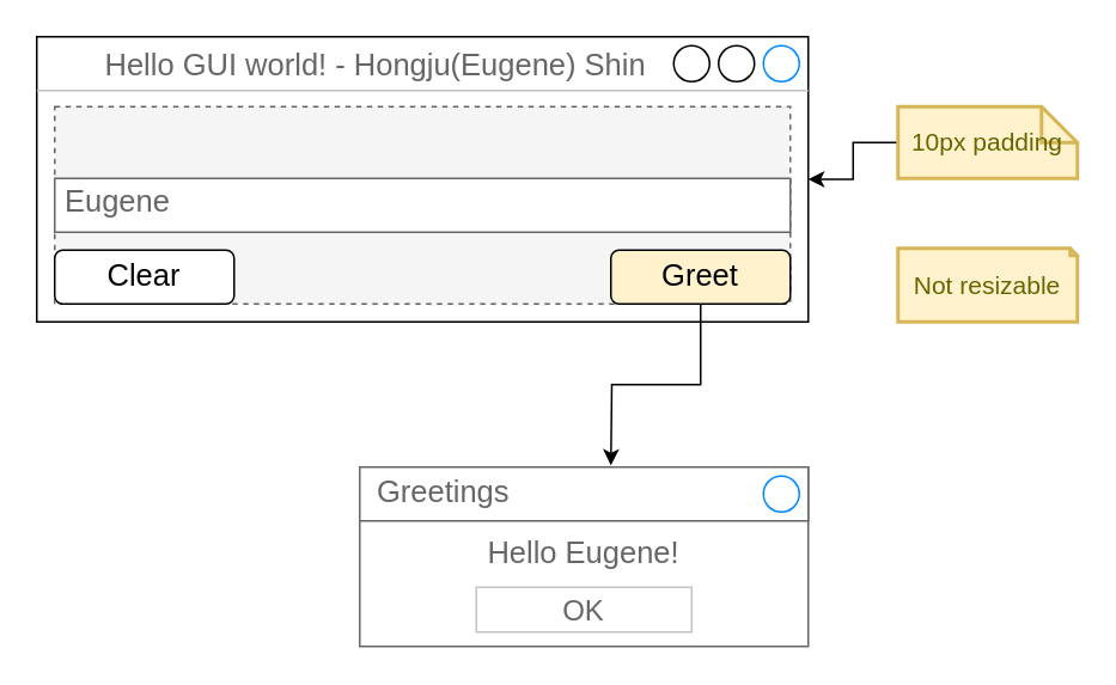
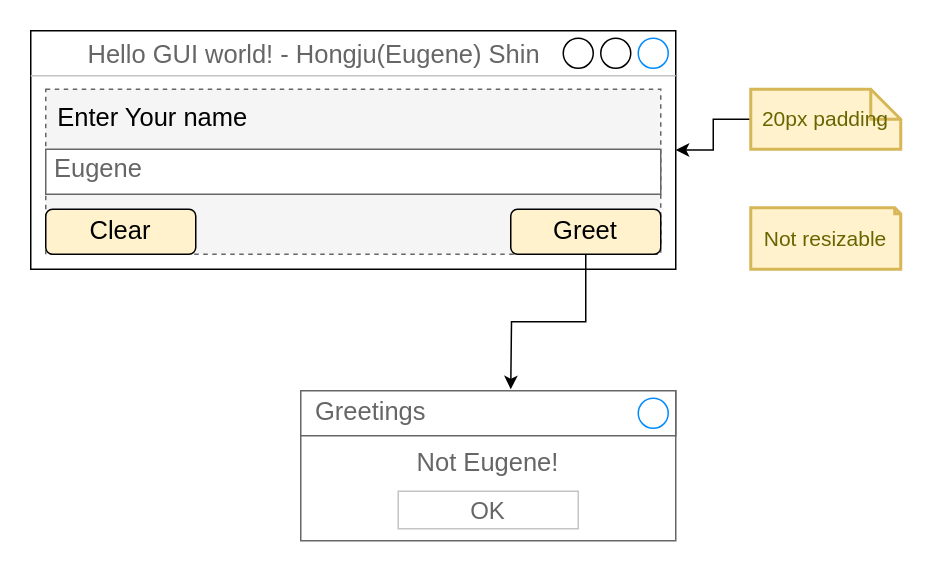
  <mxCell id="0" />
  <mxCell id="1" parent="0" />
  <mxCell id="2" value="&amp;nbsp; &amp;nbsp; &amp;nbsp; Hello GUI world! - Hongju(Eugene) Shin" style="strokeWidth=1;shadow=0;dashed=0;align=center;html=1;shape=mxgraph.mockup.containers.window;align=left;verticalAlign=top;spacingLeft=8;strokeColor2=#008cff;strokeColor3=#c4c4c4;fontColor=#666666;mainText=;fontSize=17;labelBackgroundColor=none;" vertex="1" parent="1"><mxGeometry x="20" y="20" width="430" height="159" as="geometry" /></mxCell>
  <mxCell id="3" value="" style="shape=image;html=1;verticalAlign=top;verticalLabelPosition=bottom;labelBackgroundColor=#ffffff;imageAspect=0;aspect=fixed;image=https://cdn1.iconfinder.com/data/icons/hawcons/32/699725-icon-51-laughing-face-128.png" vertex="1" parent="1"><mxGeometry x="22" y="20" width="30" height="30" as="geometry" /></mxCell>
  <mxCell id="4" value="Not resizable" style="shape=note;strokeWidth=2;fontSize=14;size=4;whiteSpace=wrap;html=1;fillColor=#fff2cc;strokeColor=#d6b656;fontColor=#666600;" vertex="1" parent="1"><mxGeometry x="500" y="138" width="100" height="41" as="geometry" /></mxCell>
  <mxCell id="5" value="" style="rounded=0;whiteSpace=wrap;html=1;dashed=1;fillColor=#f5f5f5;fontColor=#333333;strokeColor=#666666;" vertex="1" parent="1"><mxGeometry x="30" y="59" width="410" height="110" as="geometry" /></mxCell>
  <mxCell id="6" value="Eugene" style="strokeWidth=1;shadow=0;dashed=0;align=center;html=1;shape=mxgraph.mockup.text.textBox;fontColor=#666666;align=left;fontSize=17;spacingLeft=4;spacingTop=-3;strokeColor=#666666;mainText=" vertex="1" parent="1"><mxGeometry x="30" y="99" width="410" height="30" as="geometry" /></mxCell>
+ <mxCell id="7" value="&lt;font style=&quot;font-size: 17px&quot;&gt;Enter Your name&lt;/font&gt;" style="text;html=1;strokeColor=none;fillColor=none;align=center;verticalAlign=middle;whiteSpace=wrap;rounded=0;" vertex="1" parent="1"><mxGeometry x="30" y="69" width="142.5" height="20" as="geometry" /></mxCell>
  <mxCell id="8" value="" style="edgeStyle=orthogonalEdgeStyle;rounded=0;orthogonalLoop=1;jettySize=auto;html=1;fontSize=17;" edge="1" parent="1" source="9"><mxGeometry relative="1" as="geometry"><mxPoint x="340" y="259" as="targetPoint" /></mxGeometry></mxCell>
  <mxCell id="9" value="Greet" style="rounded=1;whiteSpace=wrap;html=1;fontSize=17;fillColor=#fff2cc;" vertex="1" parent="1"><mxGeometry x="340" y="139" width="100" height="30" as="geometry" /></mxCell>
- <mxCell id="10" value="Clear" style="rounded=1;whiteSpace=wrap;html=1;fontSize=17;" vertex="1" parent="1"><mxGeometry x="30" y="139" width="100" height="30" as="geometry" /></mxCell>
- <mxCell id="11" value="Hello Eugene!" style="strokeWidth=1;shadow=0;dashed=0;align=center;html=1;shape=mxgraph.mockup.containers.rrect;rSize=0;strokeColor=#666666;fontColor=#666666;fontSize=17;verticalAlign=top;whiteSpace=wrap;fillColor=#ffffff;spacingTop=32;" vertex="1" parent="1"><mxGeometry x="200" y="260" width="250" height="100" as="geometry" /></mxCell>
+ <mxCell id="10" value="Clear" style="rounded=1;whiteSpace=wrap;html=1;fontSize=17;fillColor=#fff2cc;" vertex="1" parent="1"><mxGeometry x="30" y="139" width="100" height="30" as="geometry" /></mxCell>
+ <mxCell id="11" value="Not Eugene!" style="strokeWidth=1;shadow=0;dashed=0;align=center;html=1;shape=mxgraph.mockup.containers.rrect;rSize=0;strokeColor=#666666;fontColor=#666666;fontSize=17;verticalAlign=top;whiteSpace=wrap;fillColor=#ffffff;spacingTop=32;" vertex="1" parent="1"><mxGeometry x="200" y="260" width="250" height="100" as="geometry" /></mxCell>
  <mxCell id="12" value="Greetings" style="strokeWidth=1;shadow=0;dashed=0;align=center;html=1;shape=mxgraph.mockup.containers.rrect;rSize=0;fontSize=17;fontColor=#666666;strokeColor=#666666;align=left;spacingLeft=8;fillColor=#ffffff;resizeWidth=1;" vertex="1" parent="11"><mxGeometry width="250" height="30" relative="1" as="geometry" /></mxCell>
  <mxCell id="13" value="" style="shape=ellipse;strokeColor=#008cff;resizable=0;fillColor=none;html=1;fontSize=17;" vertex="1" parent="12"><mxGeometry x="1" y="0.5" width="20" height="20" relative="1" as="geometry"><mxPoint x="-25" y="-10" as="offset" /></mxGeometry></mxCell>
  <mxCell id="14" value="OK" style="strokeWidth=1;shadow=0;dashed=0;align=center;html=1;shape=mxgraph.mockup.containers.rrect;rSize=0;fontSize=16;fontColor=#666666;strokeColor=#c4c4c4;resizable=0;whiteSpace=wrap;fillColor=#ffffff;" vertex="1" parent="11"><mxGeometry x="0.5" y="1" width="120" height="25" relative="1" as="geometry"><mxPoint x="-60" y="-33" as="offset" /></mxGeometry></mxCell>
  <mxCell id="15" value="" style="edgeStyle=orthogonalEdgeStyle;rounded=0;orthogonalLoop=1;jettySize=auto;html=1;fontSize=17;" edge="1" parent="1" source="16" target="2"><mxGeometry relative="1" as="geometry" /></mxCell>
- <mxCell id="16" value="10px padding" style="shape=note;strokeWidth=2;fontSize=14;size=20;whiteSpace=wrap;html=1;fillColor=#fff2cc;strokeColor=#d6b656;fontColor=#666600;" vertex="1" parent="1"><mxGeometry x="500" y="59" width="100" height="40" as="geometry" /></mxCell>
+ <mxCell id="16" value="20px padding" style="shape=note;strokeWidth=2;fontSize=14;size=20;whiteSpace=wrap;html=1;fillColor=#fff2cc;strokeColor=#d6b656;fontColor=#666600;" vertex="1" parent="1"><mxGeometry x="500" y="59" width="100" height="40" as="geometry" /></mxCell>
